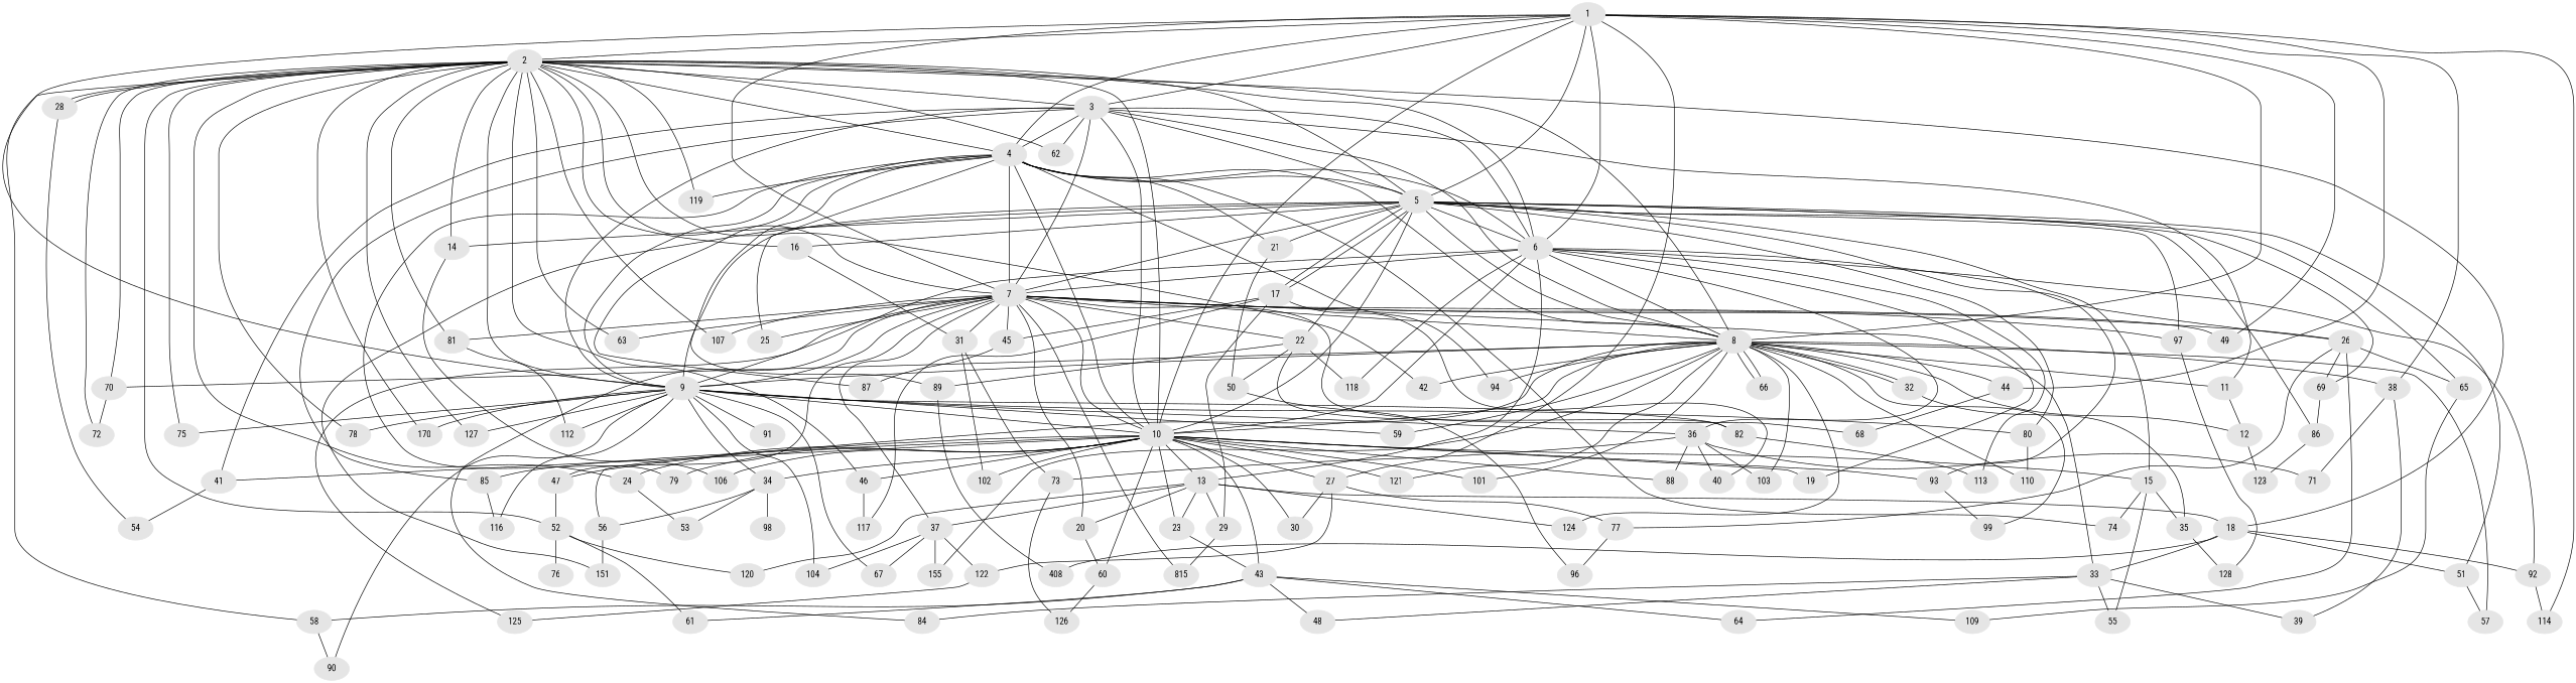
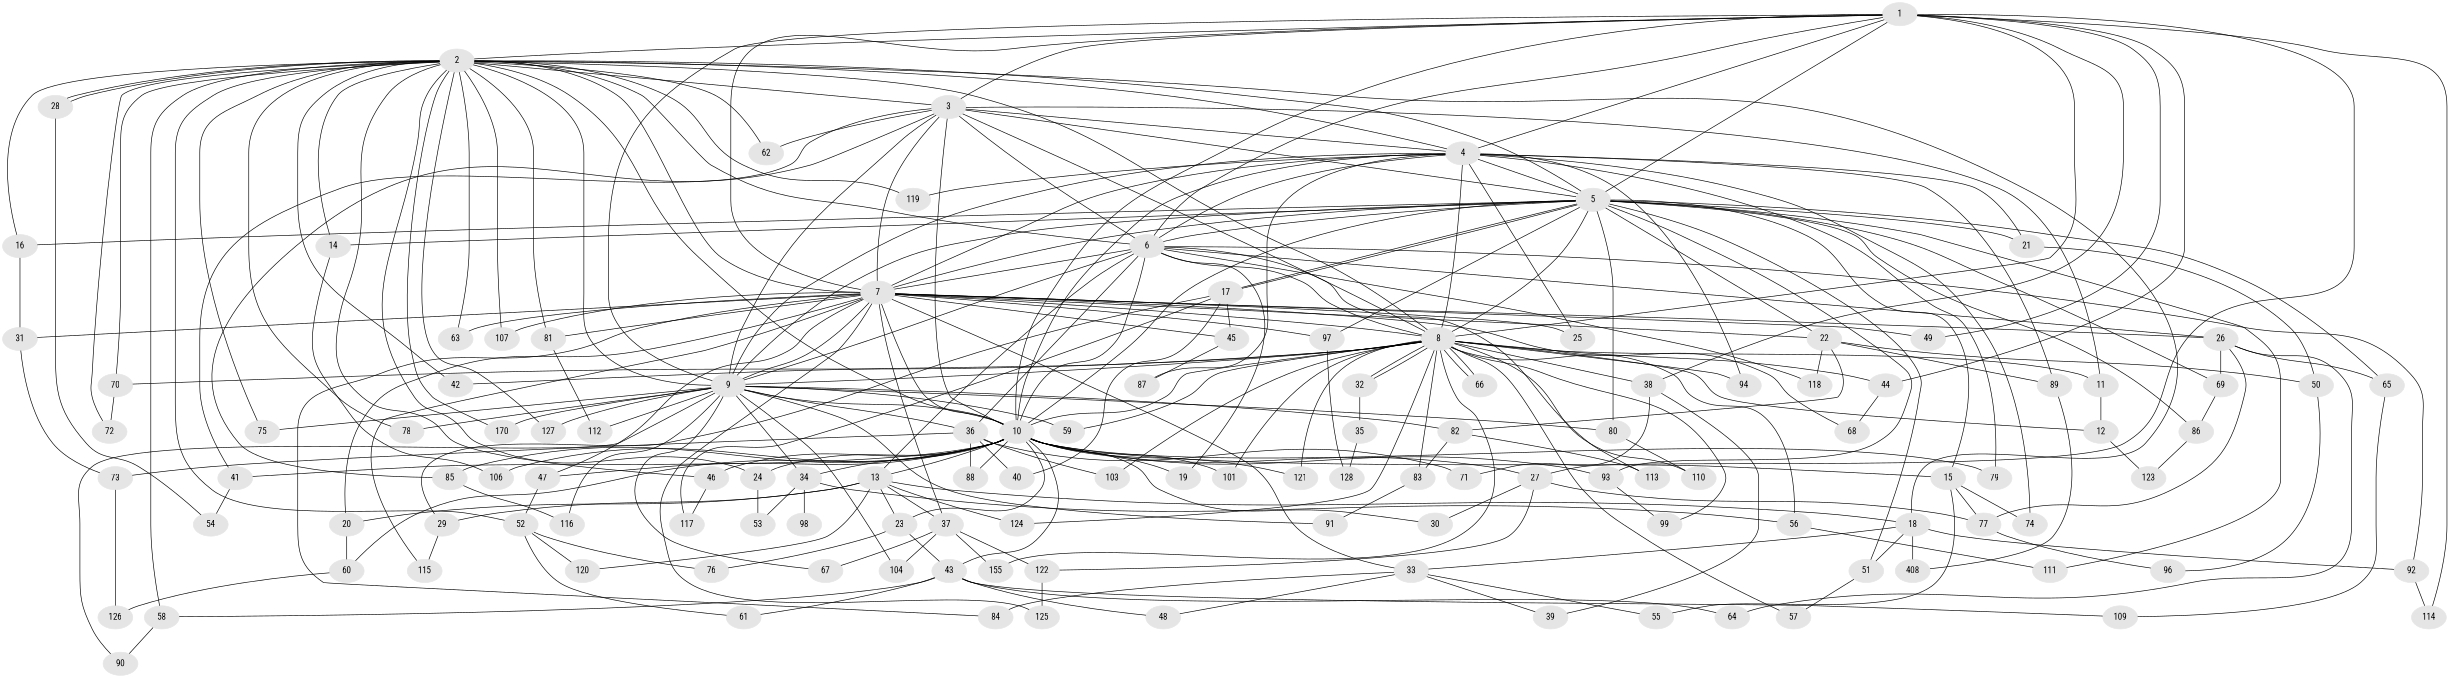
  graph {
    fontname="Roboto Condensed"
    node [color=gray90 fontname="Roboto Condensed" style=filled]
    edge [fontname="Roboto Condensed"]
    1
    2
    3
    4
    5
    6
    7
    8
    9
    10
    27
    38
    44
    49
    114
    14
    16
    18
    24
    28
    42
    46
    52
    58
    62
    63
    70
    72
    75
    78
    81
    n32 [label=170]
    107
    119
    127
    11
    41
    85
    21
    25
    74
    79
    87
    89
    94
    15
    17
    22
    51
    65
    69
    80
    86
    93
    97
-   111 [label=151]
+   111
    13
    19
    26
    36
    92
    113
    118
    20
    31
    33
    37
    45
    47
    68
    84
-   115 [label=815]
+   115
    125
    12
    32
    56
    57
    59
    66
+   83
    99
    101
    103
    n84 [label=155]
    110
    121
    124
    34
    67
    82
    90
    91
    104
    112
    116
    23
    30
    43
    60
    88
-   102
    106
    77
    122
    39
    71
    n107 [label=408]
    53
    54
    117
    120
    76
    61
    50
    35
    55
    29
    40
    109
    123
    128
    64
    73
    48
    98
    126
    96
    1 -- 2
    1 -- 3
    1 -- 4
    1 -- 5
    1 -- 6
    1 -- 7
    1 -- 8
    1 -- 9
    1 -- 10
    1 -- 27
    1 -- 38
    1 -- 44
    1 -- 49
    1 -- 114
    2 -- 3
    2 -- 4
    2 -- 5
    2 -- 6
    2 -- 7
    2 -- 8
    2 -- 9
    2 -- 10
    2 -- 14
    2 -- 16
    2 -- 18
    2 -- 24
    2 -- 28
    2 -- 28
    2 -- 42
    2 -- 46
    2 -- 52
    2 -- 58
    2 -- 62
    2 -- 63
    2 -- 70
    2 -- 72
    2 -- 75
    2 -- 78
    2 -- 81
    2 -- n32
    2 -- 107
    2 -- 119
    2 -- 127
    3 -- 4
    3 -- 5
    3 -- 6
    3 -- 7
    3 -- 8
    3 -- 9
    3 -- 10
    3 -- 62
    3 -- 11
    3 -- 41
    3 -- 85
    4 -- 5
    4 -- 6
    4 -- 7
    4 -- 8
    4 -- 9
    4 -- 10
    4 -- 119
    4 -- 21
    4 -- 25
    4 -- 74
    4 -- 79
    4 -- 87
    4 -- 89
    4 -- 94
    5 -- 6
    5 -- 7
    5 -- 8
    5 -- 9
    5 -- 10
    5 -- 14
    5 -- 16
    5 -- 21
    5 -- 15
    5 -- 17
    5 -- 17
    5 -- 22
    5 -- 51
    5 -- 65
    5 -- 69
    5 -- 80
    5 -- 86
    5 -- 93
    5 -- 97
    5 -- 111
    6 -- 7
    6 -- 8
    6 -- 9
    6 -- 10
    6 -- 13
    6 -- 19
    6 -- 26
    6 -- 36
    6 -- 92
    6 -- 113
    6 -- 118
    7 -- 8
    7 -- 9
    7 -- 10
    7 -- 49
    7 -- 63
    7 -- 81
    7 -- 107
    7 -- 25
    7 -- 22
    7 -- 97
    7 -- 26
    7 -- 20
    7 -- 31
    7 -- 33
    7 -- 37
    7 -- 45
    7 -- 47
    7 -- 68
    7 -- 84
    7 -- 115
    7 -- 125
    8 -- 9
    8 -- 10
    8 -- 38
    8 -- 44
    8 -- 42
    8 -- 70
    8 -- 11
    8 -- 94
    8 -- 12
    8 -- 32
    8 -- 32
    8 -- 56
    8 -- 57
    8 -- 59
    8 -- 66
    8 -- 66
+   8 -- 83
    8 -- 99
    8 -- 101
    8 -- 103
    8 -- n84
    8 -- 110
    8 -- 121
    8 -- 124
    9 -- 10
    9 -- 75
    9 -- 78
    9 -- n32
    9 -- 127
    9 -- 80
    9 -- 36
    9 -- 59
    9 -- 34
    9 -- 67
    9 -- 82
    9 -- 90
    9 -- 91
    9 -- 104
    9 -- 112
    9 -- 116
    10 -- 27
    10 -- 24
    10 -- 46
    10 -- 41
    10 -- 85
    10 -- 79
    10 -- 15
    10 -- 93
    10 -- 13
    10 -- 19
    10 -- 47
    10 -- 101
    10 -- 121
    10 -- 34
    10 -- 23
    10 -- 30
    10 -- 43
    10 -- 60
    10 -- 88
-   10 -- 102
    10 -- 106
    27 -- 30
    27 -- 77
    27 -- 122
    38 -- 39
    38 -- 71
    44 -- 68
    14 -- 106
    16 -- 31
    18 -- 51
    18 -- 92
    18 -- 33
    18 -- n107
    24 -- 53
    28 -- 54
    46 -- 117
    52 -- 120
    52 -- 76
    52 -- 61
    58 -- 90
    70 -- 72
    81 -- 112
    11 -- 12
    41 -- 54
    85 -- 116
    21 -- 50
    89 -- n107
    15 -- 74
-   15 -- 35
+   15 -- 77
    15 -- 55
    17 -- 45
    17 -- 117
    17 -- 29
    17 -- 40
    22 -- 89
    22 -- 118
    22 -- 82
    22 -- 50
    51 -- 57
    65 -- 109
    69 -- 86
    80 -- 110
    86 -- 123
    93 -- 99
    97 -- 128
    13 -- 18
    13 -- 20
    13 -- 37
    13 -- 124
    13 -- 23
    13 -- 120
    13 -- 29
    26 -- 65
    26 -- 69
    26 -- 77
    26 -- 64
    36 -- 103
    36 -- 88
    36 -- 71
    36 -- 40
    36 -- 73
    92 -- 114
    20 -- 60
-   31 -- 102
    31 -- 73
    33 -- 84
    33 -- 39
    33 -- 55
    33 -- 48
    37 -- n84
    37 -- 67
    37 -- 104
    37 -- 122
    45 -- 87
    47 -- 52
    12 -- 123
    32 -- 35
    56 -- 111
+   83 -- 91
    34 -- 56
    34 -- 53
    34 -- 98
    82 -- 113
+   82 -- 83
    23 -- 43
+   23 -- 76
    43 -- 58
    43 -- 61
    43 -- 109
    43 -- 64
    43 -- 48
    60 -- 126
    77 -- 96
    122 -- 125
    50 -- 96
    35 -- 128
    29 -- 115
    73 -- 126
  }
